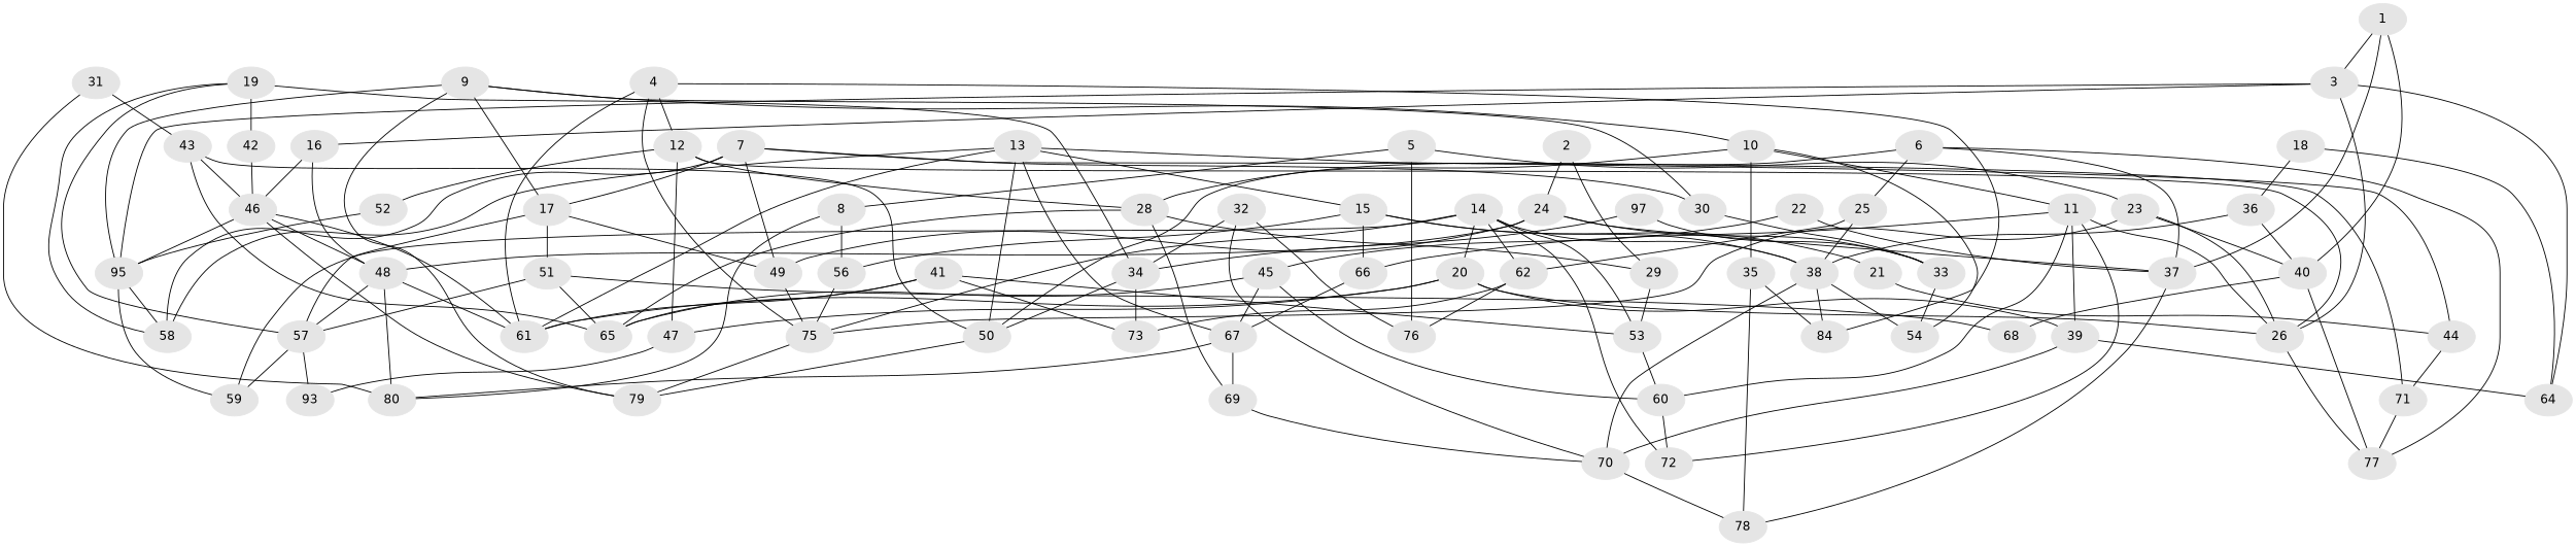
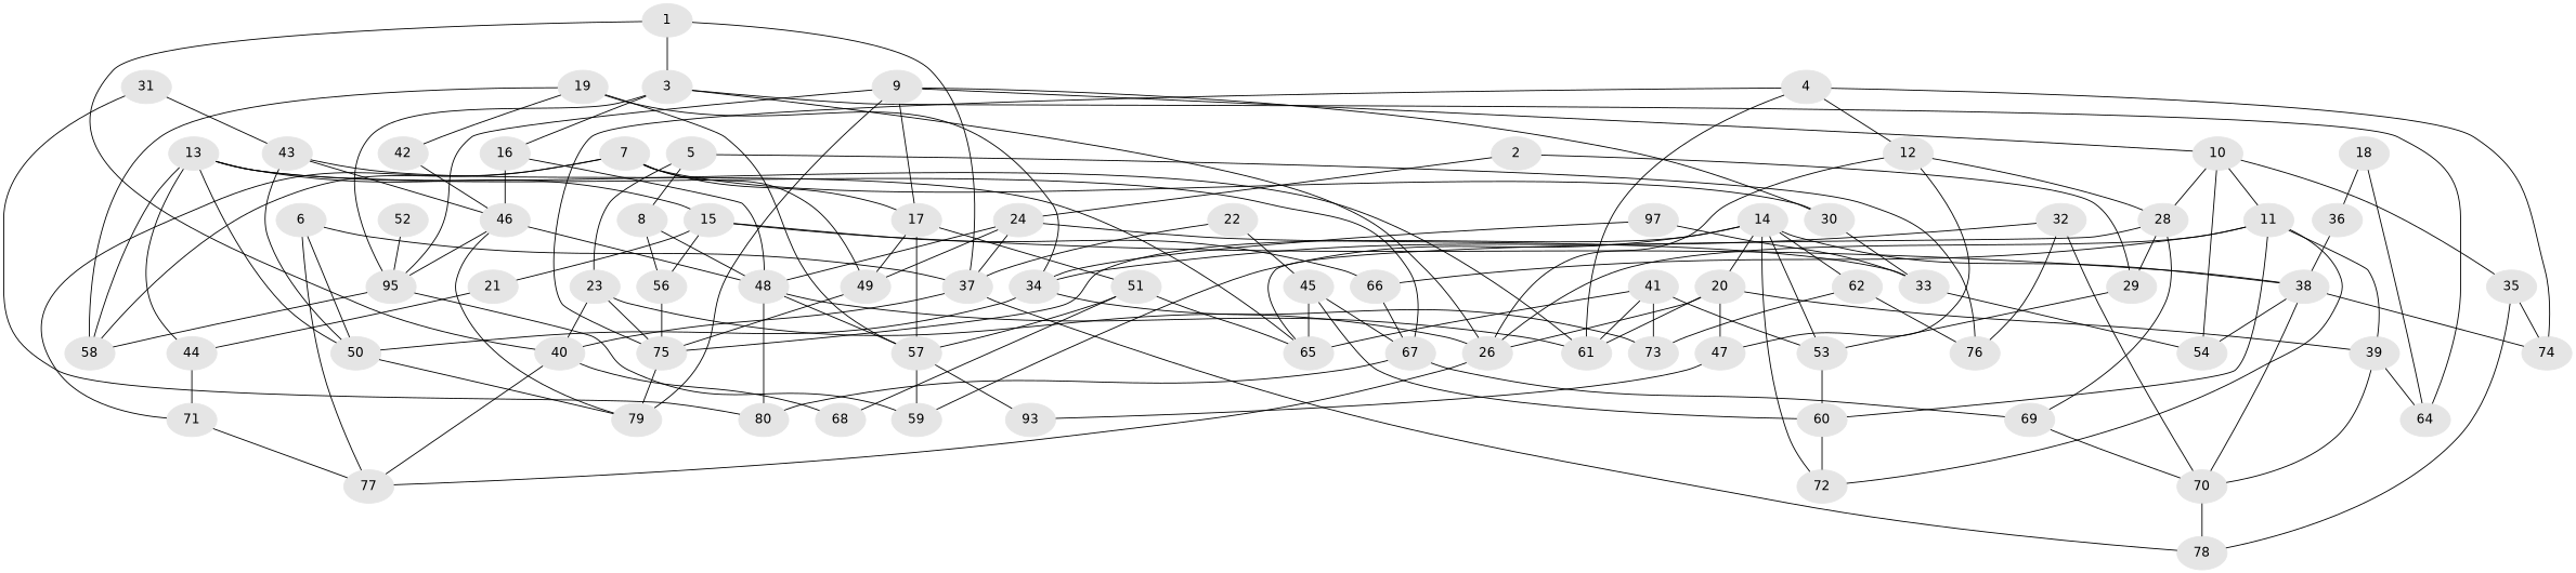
  graph {
    fontname="DejaVu Sans"
    node [color=gray90 fontname="DejaVu Sans" style=filled]
    edge [fontname="DejaVu Sans"]
    1
    3
    37
    40
    16
    26
    n7 [label=95]
    64
    78
    77
    68
    2
    24
    29
    49
    48
    33
    53
    46
    58
    59
    4
    12
    61
-   74 [label=84]
+   74
    75
    28
    47
    52
    79
    5
    8
    23
    76
    56
    80
    6
-   25
    50
    38
    62
    7
    17
    30
    71
    51
    57
    9
    10
    11
    35
    54
    39
    60
    66
    72
    65
    69
    70
    67
    n61 [label=93]
    13
    15
    44
    21
    14
    20
    73
    18
    36
    19
    34
    42
    22
    45
    n76 [label=97]
    31
    43
    32
    41
    1 -- 3
    1 -- 37
    1 -- 40
    3 -- 16
    3 -- 26
    3 -- n7
    3 -- 64
    37 -- 78
    40 -- 77
    40 -- 68
    16 -- 48
    16 -- 46
    26 -- 77
    n7 -- 58
    n7 -- 59
    2 -- 24
    2 -- 29
    24 -- 37
    24 -- 49
    24 -- 48
    24 -- 33
    29 -- 53
    49 -- 75
    48 -- 61
    48 -- 80
    48 -- 57
    33 -- 54
    53 -- 60
    46 -- n7
    46 -- 48
-   46 -- 61
    46 -- 79
    4 -- 12
    4 -- 61
    4 -- 74
    4 -- 75
    12 -- 26
    12 -- 28
    12 -- 47
-   12 -- 52
    75 -- 79
    28 -- 29
    28 -- 65
    28 -- 69
    47 -- n61
    52 -- n7
    5 -- 8
    5 -- 23
    5 -- 76
    8 -- 56
-   8 -- 80
+   8 -- 48
    23 -- 40
    23 -- 26
    23 -- 75
    56 -- 75
    6 -- 37
    6 -- 77
-   6 -- 25
    6 -- 50
-   25 -- 38
-   25 -- 62
    50 -- 79
    38 -- 74
    38 -- 54
    38 -- 70
    62 -- 76
    62 -- 73
    7 -- 49
    7 -- 58
    7 -- 17
    7 -- 30
    7 -- 71
    17 -- 49
    17 -- 51
    17 -- 57
    30 -- 33
    71 -- 77
    51 -- 68
    51 -- 57
    51 -- 65
    57 -- 59
    57 -- n61
    9 -- n7
    9 -- 79
    9 -- 17
    9 -- 30
    9 -- 10
    10 -- 28
    10 -- 11
    10 -- 35
    10 -- 54
    11 -- 26
    11 -- 39
    11 -- 60
    11 -- 66
    11 -- 72
    35 -- 78
    35 -- 74
    39 -- 64
    39 -- 70
    60 -- 72
    66 -- 67
    69 -- 70
    70 -- 78
    67 -- 80
    67 -- 69
    13 -- 58
    13 -- 61
    13 -- 50
    13 -- 67
    13 -- 15
    13 -- 44
    15 -- 56
    15 -- 38
    15 -- 66
    15 -- 21
    44 -- 71
    21 -- 44
    14 -- 53
    14 -- 59
    14 -- 75
    14 -- 38
    14 -- 62
    14 -- 72
    14 -- 20
    20 -- 26
    20 -- 61
    20 -- 47
    20 -- 39
    18 -- 64
    18 -- 36
-   36 -- 40
+   37 -- 40
    36 -- 38
    19 -- 58
    19 -- 57
    19 -- 34
    19 -- 42
    34 -- 50
    34 -- 73
    42 -- 46
    22 -- 37
    22 -- 45
    45 -- 60
    45 -- 65
    45 -- 67
    n76 -- 33
    n76 -- 34
    31 -- 80
    31 -- 43
    43 -- 46
    43 -- 50
    43 -- 65
    32 -- 76
    32 -- 70
    32 -- 34
    41 -- 53
    41 -- 61
    41 -- 65
    41 -- 73
  }
